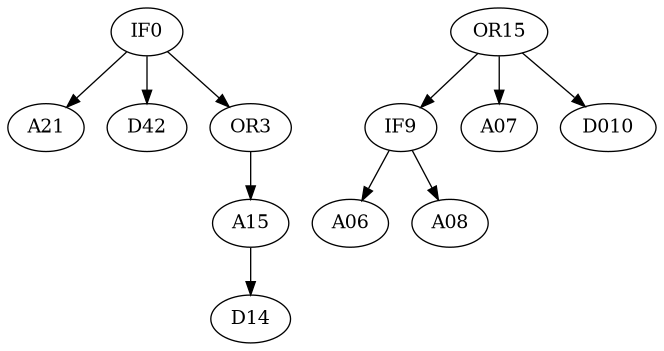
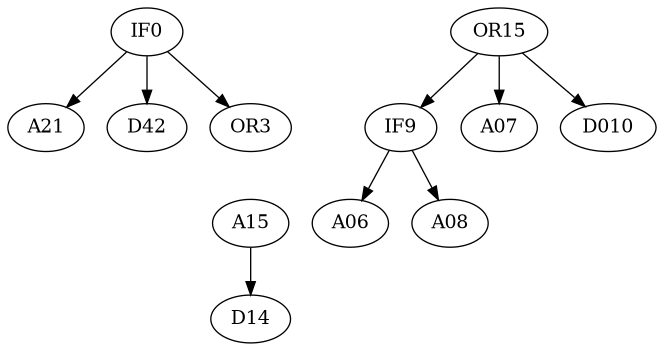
  digraph {
    IF0
    A21
    D42
    OR3
    A15
    D14
    IF9
    A06
    A08
    OR15
    A07
    D010
    IF0 -> A21
    IF0 -> D42
    IF0 -> OR3
-   OR3 -> A15
    A15 -> D14
    IF9 -> A06
    IF9 -> A08
    OR15 -> IF9
    OR15 -> A07
    OR15 -> D010
  }
